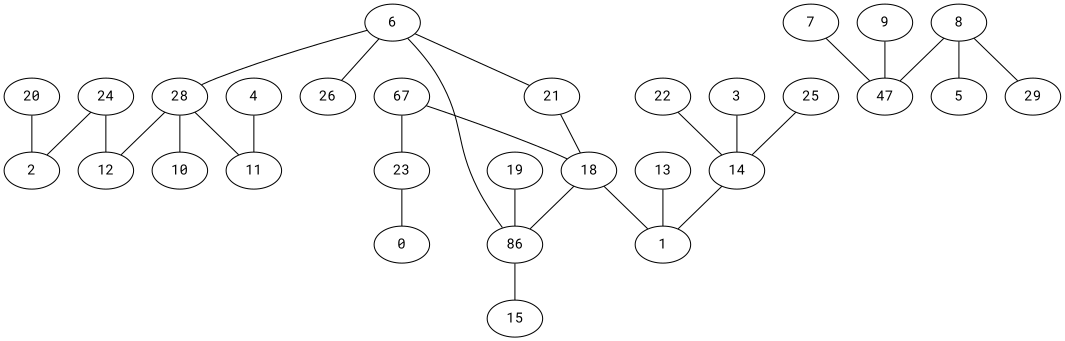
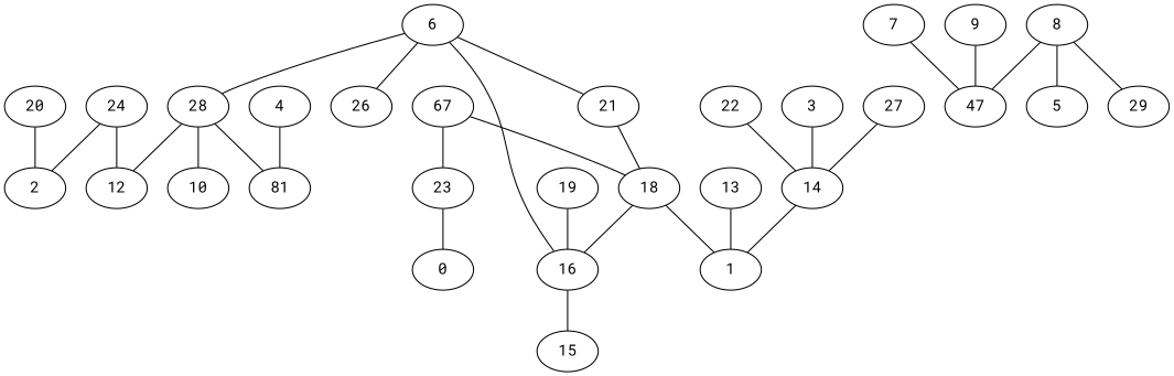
  digraph {
    fontname="Roboto Mono"
    node [fontname="Roboto Mono"]
    edge [color=black dir=none fontname="Roboto Mono"]
    4
-   11
+   11 [label=81]
    13
    1
    24
    2
    12
    18
-   16 [label=86]
+   16
    15
    20
    n12 [label=67]
    23
    0
    28
    10
    7
    n18 [label=47]
    19
    22
    14
    9
    6
    26
    21
    3
    5
    8
    29
-   25
+   25 [label=27]
    subgraph sub_1 {
      4
      11
      13
      1
      24
      2
      12
      18
      16
      15
      20
      n12
      23
      0
      28
      10
      7
      n18
      19
      22
      14
      9
      6
      26
      21
      3
      5
      8
      29
      25
    }
    4 -> 11
    13 -> 1
    24 -> 2
    24 -> 12
    18 -> 1
    18 -> 16
    16 -> 15
    20 -> 2
    n12 -> 18
    n12 -> 23
    23 -> 0
    28 -> 11
    28 -> 12
    28 -> 10
    7 -> n18
    19 -> 16
    22 -> 14
    14 -> 1
    9 -> n18
    6 -> 16
    6 -> 28
    6 -> 26
    6 -> 21
    21 -> 18
    3 -> 14
    8 -> n18
    8 -> 5
    8 -> 29
    25 -> 14
  }
